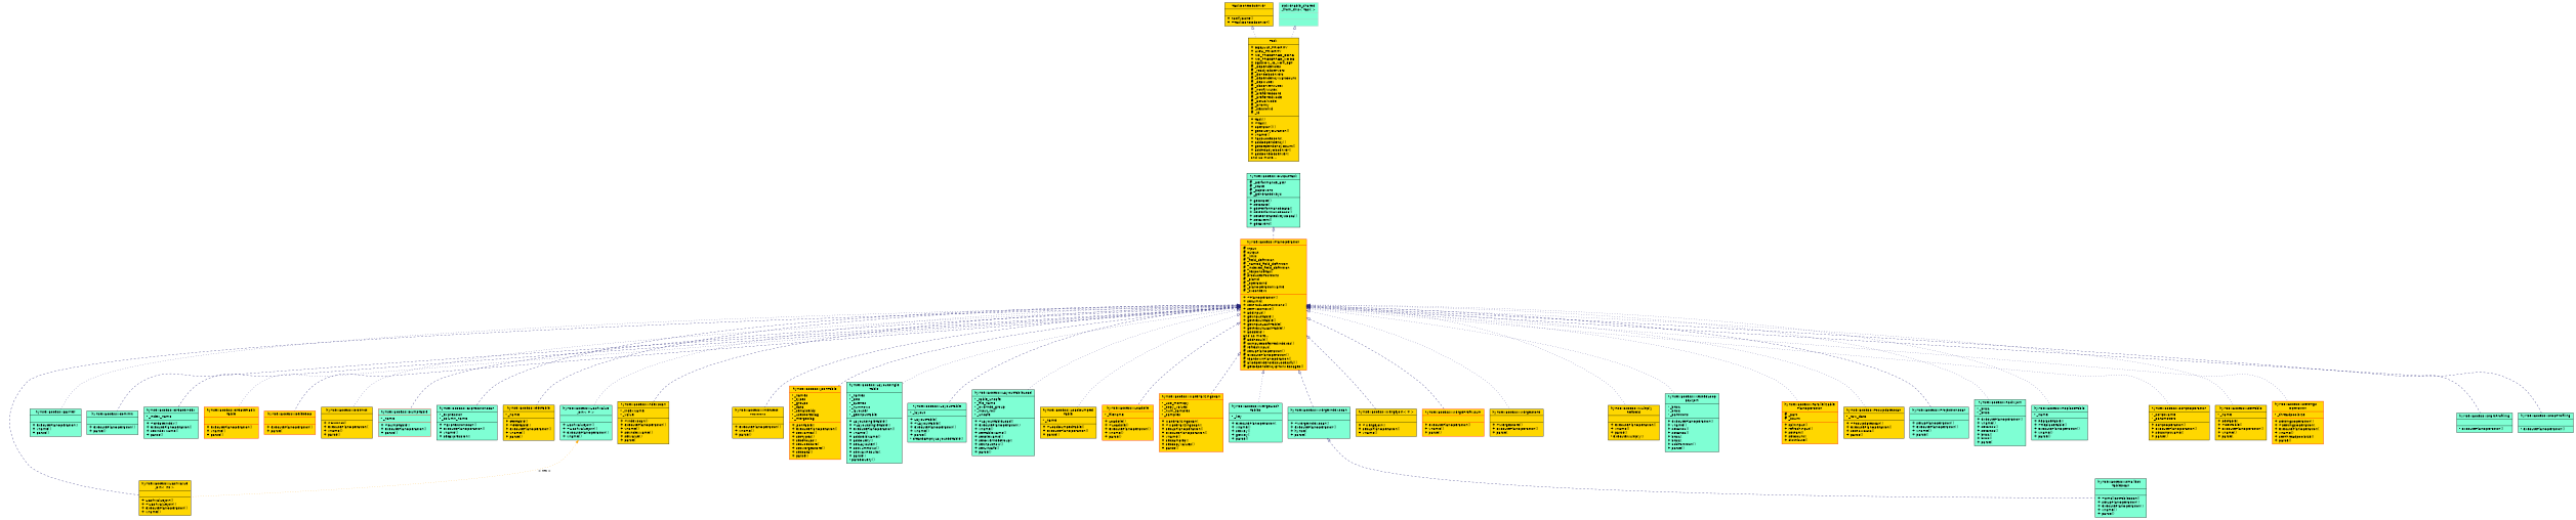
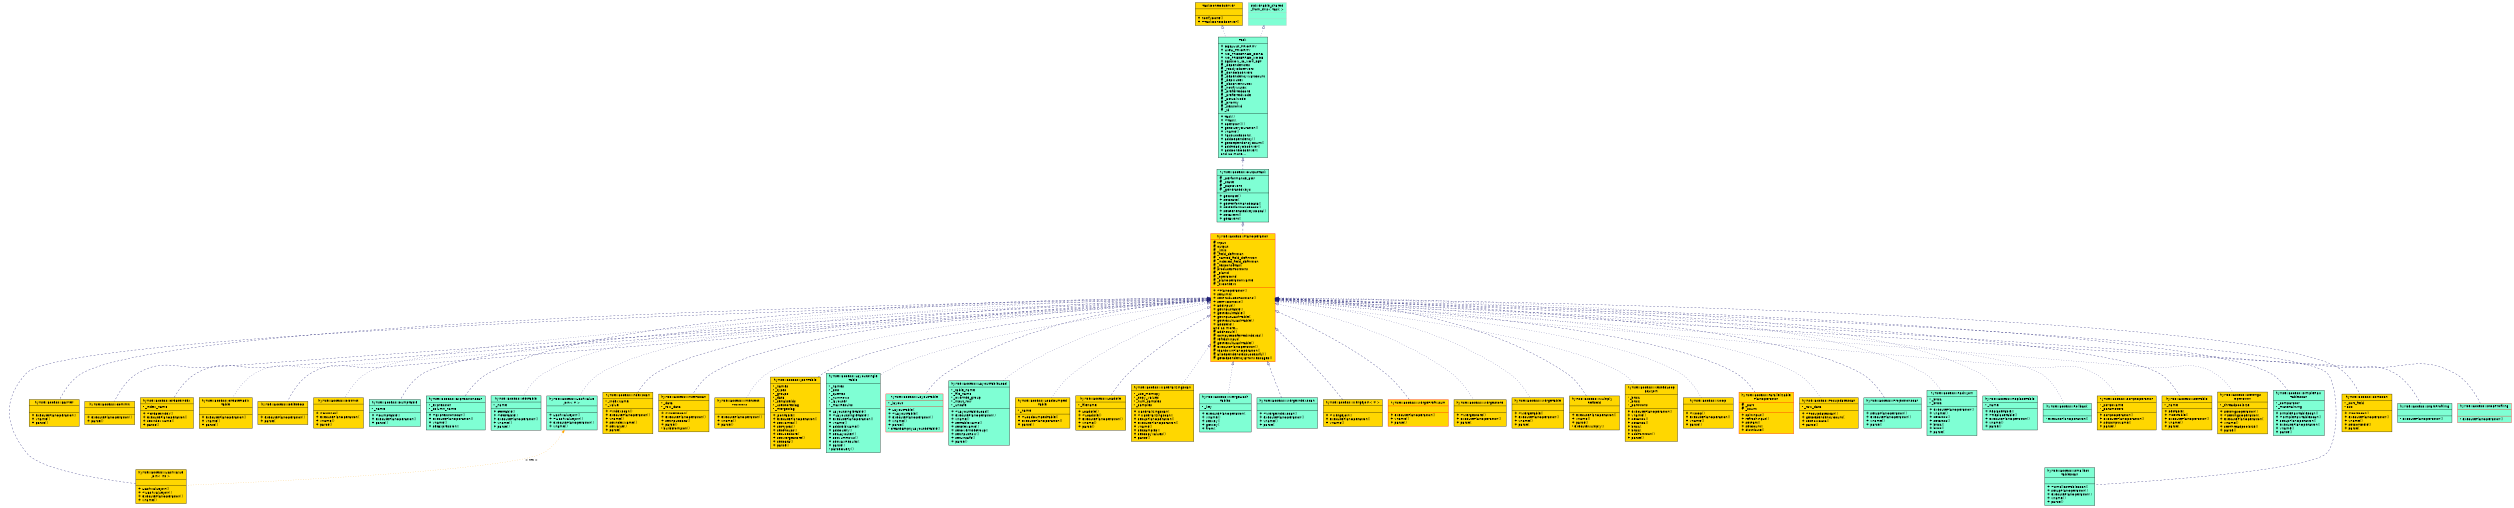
  digraph {
    node [color=black fillcolor=gold fontname=Helvetica fontsize=11 shape=record style=filled]
    edge [arrowtail=onormal color=midnightblue dir=back fontname=Helvetica fontsize=11 labelfontname=Helvetica labelfontsize=11 style=dashed]
    n1 [fillcolor=aquamarine fontcolor=black height=0.2 label="{hyrise::access::OutputTask\n|# _performance_attr\l# _state\l# _papiEvent\l# _generatedKeys\l|+ getState()\l+ setState()\l+ getPerformanceData()\l+ setPerformanceData()\l+ setGeneratedKeysData()\l+ setEvent()\l+ getEvent()\l}" width=0.4]
-   n2 [color=red height=0.2 label="{hyrise::access::PlanOperation\n|# input\l# output\l# _limit\l# _field_definition\l# _named_field_definition\l# _indexed_field_definition\l# _responseTask\l# producesPositions\l# _planId\l# _operatorId\l# _planOperationName\l# _txContext\l|+ ~PlanOperation()\l+ setLimit()\l+ setProducesPositions()\l+ setTXContext()\l+ addInput()\l+ getInputTable()\l+ getResultTable()\l+ getInputHashTable()\l+ getResultHashTable()\l+ addField()\land 12 more...\l# addResult()\l# computeDeferredIndexes()\l# refreshInput()\l# setupPlanOperation()\l# executePlanOperation()\l# teardownPlanOperation()\l# allDependenciesSuccessful()\l# getDependencyErrorMessages()\l}" width=0.4]
+   n2 [color=red height=0.2 label="{hyrise::access::PlanOperation\n|# input\l# output\l# _limit\l# _field_definition\l# _named_field_definition\l# _indexed_field_definition\l# _responseTask\l# producesPositions\l# _planId\l# _operatorId\l# _planOperationName\l# _txContext\l|+ ~PlanOperation()\l+ setLimit()\l+ setProducesPositions()\l+ setTXContext()\l+ addInput()\l+ getInputTable()\l+ getResultTable()\l+ getInputHashTable()\l+ getResultHashTable()\l+ addField()\land 12 more...\l# addResult()\l# computeDeferredIndexes()\l# refreshInput()\l# getResultHashTable()\l# executePlanOperation()\l# teardownPlanOperation()\l# allDependenciesSuccessful()\l# getDependencyErrorMessages()\l}" width=0.4]
    n3 [height=0.2 label="{hyrise::access::HashValue\lJoin\< int \>\n||+ HashValueJoin()\l+ ~HashValueJoin()\l+ executePlanOperation()\l+ vname()\l}" width=0.4]
-   n4 [fillcolor=aquamarine height=0.2 label="{hyrise::access::Barrier\n||+ executePlanOperation()\l+ vname()\l+ parse()\l}" width=0.4]
-   n5 [fillcolor=aquamarine height=0.2 label="{hyrise::access::Commit\n||+ executePlanOperation()\l+ parse()\l}" width=0.4]
-   n6 [fillcolor=aquamarine height=0.2 label="{hyrise::access::CreateIndex\n|- _index_name\l|+ ~CreateIndex()\l+ executePlanOperation()\l+ setIndexName()\l+ parse()\l}" width=0.4]
-   n7 [color=red height=0.2 label="{hyrise::access::CreateRadix\lTable\n||+ executePlanOperation()\l+ vname()\l+ parse()\l}" width=0.4]
-   n8 [color=red height=0.2 label="{hyrise::access::DeleteOp\n||+ executePlanOperation()\l+ parse()\l}" width=0.4]
+   n4 [height=0.2 label="{hyrise::access::Barrier\n||+ executePlanOperation()\l+ vname()\l+ parse()\l}" width=0.4]
+   n5 [height=0.2 label="{hyrise::access::Commit\n||+ executePlanOperation()\l+ parse()\l}" width=0.4]
+   n6 [height=0.2 label="{hyrise::access::CreateIndex\n|- _index_name\l|+ ~CreateIndex()\l+ executePlanOperation()\l+ setIndexName()\l+ parse()\l}" width=0.4]
+   n7 [height=0.2 label="{hyrise::access::CreateRadix\lTable\n||+ executePlanOperation()\l+ vname()\l+ parse()\l}" width=0.4]
+   n8 [height=0.2 label="{hyrise::access::DeleteOp\n||+ executePlanOperation()\l+ parse()\l}" width=0.4]
    n9 [height=0.2 label="{hyrise::access::Distinct\n||+ ~Distinct()\l+ executePlanOperation()\l+ vname()\l+ parse()\l}" width=0.4]
-   n10 [color=red fillcolor=aquamarine height=0.2 label="{hyrise::access::DumpTable\n|- _name\l|+ ~DumpTable()\l+ executePlanOperation()\l+ parse()\l}" width=0.4]
+   n10 [fillcolor=aquamarine height=0.2 label="{hyrise::access::DumpTable\n|- _name\l|+ ~DumpTable()\l+ executePlanOperation()\l+ parse()\l}" width=0.4]
    n11 [fillcolor=aquamarine height=0.2 label="{hyrise::access::ExpressionScan\n|- _expression\l- _column_name\l|+ ~ExpressionScan()\l+ executePlanOperation()\l+ vname()\l+ setExpression()\l}" width=0.4]
-   n12 [height=0.2 label="{hyrise::access::GetTable\n|- _name\l|+ GetTable()\l+ ~GetTable()\l+ executePlanOperation()\l+ vname()\l+ parse()\l}" width=0.4]
+   n12 [fillcolor=aquamarine height=0.2 label="{hyrise::access::GetTable\n|- _name\l|+ GetTable()\l+ ~GetTable()\l+ executePlanOperation()\l+ vname()\l+ parse()\l}" width=0.4]
    n13 [fillcolor=aquamarine height=0.2 label="{hyrise::access::HashValue\lJoin\< T \>\n||+ HashValueJoin()\l+ ~HashValueJoin()\l+ executePlanOperation()\l+ vname()\l}" width=0.4]
    n14 [height=0.2 label="{hyrise::access::IndexScan\n|- _indexName\l- _value\l|+ ~IndexScan()\l+ executePlanOperation()\l+ vname()\l+ setIndexName()\l+ setValue()\l+ parse()\l}" width=0.4]
+   n15 [height=0.2 label="{hyrise::access::InsertScan\n|- _data\l- _raw_data\l|+ ~InsertScan()\l+ executePlanOperation()\l+ setInputData()\l+ parse()\l- buildFromJson()\l}" width=0.4]
    n16 [height=0.2 label="{hyrise::access::Intersect\lPositions\n||+ executePlanOperation()\l+ vname()\l+ parse()\l}" width=0.4]
-   n17 [color=red height=0.2 label="{hyrise::access::JsonTable\n|- _names\l- _types\l- _groups\l- _data\l- _serialFields\l- _useStoreFlag\l- _mergeFlag\l|+ JsonTable()\l+ executePlanOperation()\l+ setNames()\l+ setTypes()\l+ setGroups()\l+ setUseStore()\l+ setMergeStore()\l+ setData()\l+ parse()\l}" width=0.4]
-   n18 [fillcolor=aquamarine height=0.2 label="{hyrise::access::LayoutSingle\lTable\n|- _names\l- _atts\l- _queries\l- _numRows\l- _layouter\l- _getInputTable\l|+ LayoutSingleTable()\l+ ~LayoutSingleTable()\l+ executePlanOperation()\l+ vname()\l+ addFieldName()\l+ addQuery()\l+ setLayouter()\l+ setNumRows()\l+ setMaxResults()\l+ parse()\l- parseQuery()\l}" width=0.4]
-   n19 [fillcolor=aquamarine height=0.2 label="{hyrise::access::LayoutTable\n|- _layout\l|+ LayoutTable()\l+ ~LayoutTable()\l+ executePlanOperation()\l+ vname()\l+ parse()\l- createEmptyLayoutedTable()\l}" width=0.4]
-   n20 [fillcolor=aquamarine height=0.2 label="{hyrise::access::LayoutTableLoad\n|- _table_unsafe\l- _file_name\l- _override_group\l- _input_row\l- _unsafe\l|+ ~LayoutTableLoad()\l+ executePlanOperation()\l+ vname()\l+ setTableName()\l+ setFileName()\l+ setOverrideGroup()\l+ setInputRow()\l+ setUnsafe()\l+ parse()\l}" width=0.4]
+   n17 [height=0.2 label="{hyrise::access::JsonTable\n|- _names\l- _types\l- _groups\l- _data\l- _serialFields\l- _useStoreFlag\l- _mergeFlag\l|+ JsonTable()\l+ executePlanOperation()\l+ setNames()\l+ setTypes()\l+ setGroups()\l+ setUseStore()\l+ setMergeStore()\l+ setData()\l+ parse()\l}" width=0.4]
+   n18 [fillcolor=aquamarine height=0.2 label="{hyrise::access::LayoutSingle\lTable\n|- _names\l- _atts\l- _queries\l- _numRows\l- _layouter\l- _maxResults\l|+ LayoutSingleTable()\l+ ~LayoutSingleTable()\l+ executePlanOperation()\l+ vname()\l+ addFieldName()\l+ addQuery()\l+ setLayouter()\l+ setNumRows()\l+ setMaxResults()\l+ parse()\l- parseQuery()\l}" width=0.4]
+   n19 [color=red fillcolor=aquamarine height=0.2 label="{hyrise::access::LayoutTable\n|- _layout\l|+ LayoutTable()\l+ ~LayoutTable()\l+ executePlanOperation()\l+ vname()\l+ parse()\l- createEmptyLayoutedTable()\l}" width=0.4]
+   n20 [fillcolor=aquamarine height=0.2 label="{hyrise::access::LayoutTableLoad\n|- _table_name\l- _file_name\l- _override_group\l- _input_row\l- _unsafe\l|+ ~LayoutTableLoad()\l+ executePlanOperation()\l+ vname()\l+ setTableName()\l+ setFileName()\l+ setOverrideGroup()\l+ setInputRow()\l+ setUnsafe()\l+ parse()\l}" width=0.4]
    n21 [height=0.2 label="{hyrise::access::LoadDumped\lTable\n|- _name\l|+ ~LoadDumpedTable()\l+ executePlanOperation()\l+ parse()\l}" width=0.4]
-   n22 [color=red height=0.2 label="{hyrise::access::LoadFile\n|- _filename\l|+ LoadFile()\l+ ~LoadFile()\l+ executePlanOperation()\l+ vname()\l+ parse()\l}" width=0.4]
-   n23 [color=red height=0.2 label="{hyrise::access::MaterializingScan\n|- _use_memcpy\l- _copy_values\l- _num_samples\l- _samples\l|+ MaterializingScan()\l+ ~MaterializingScan()\l+ setupPlanOperation()\l+ executePlanOperation()\l+ vname()\l+ setSamples()\l+ setCopyValues()\l+ parse()\l}" width=0.4]
-   n24 [fillcolor=aquamarine height=0.2 label="{hyrise::access::MergeHash\lTables\n|- _key\l|+ executePlanOperation()\l+ vname()\l+ setKey()\l+ getKey()\l+ parse()\l}" width=0.4]
-   n25 [fillcolor=aquamarine height=0.2 label="{hyrise::access::MergeIndexScan\n||+ ~MergeIndexScan()\l+ executePlanOperation()\l+ hyrise()\l+ parse()\l}" width=0.4]
-   n26 [height=0.2 label="{hyrise::access::MergeJoin\< T \>\n||+ ~MergeJoin()\l+ setupPlanOperation()\l+ vname()\l}" width=0.4]
+   n22 [height=0.2 label="{hyrise::access::LoadFile\n|- _filename\l|+ LoadFile()\l+ ~LoadFile()\l+ executePlanOperation()\l+ vname()\l+ parse()\l}" width=0.4]
+   n23 [height=0.2 label="{hyrise::access::MaterializingScan\n|- _use_memcpy\l- _copy_values\l- _num_samples\l- _samples\l|+ MaterializingScan()\l+ ~MaterializingScan()\l+ setupPlanOperation()\l+ executePlanOperation()\l+ vname()\l+ setSamples()\l+ setCopyValues()\l+ parse()\l}" width=0.4]
+   n24 [fillcolor=aquamarine height=0.2 label="{hyrise::access::MergeHash\lTables\n|- _key\l|+ executePlanOperation()\l+ vname()\l+ setKey()\l+ getKey()\l+ from()\l}" width=0.4]
+   n25 [fillcolor=aquamarine height=0.2 label="{hyrise::access::MergeIndexScan\n||+ ~MergeIndexScan()\l+ executePlanOperation()\l+ vname()\l+ parse()\l}" width=0.4]
+   n26 [height=0.2 label="{hyrise::access::MergeJoin\< T \>\n||+ ~MergeJoin()\l+ executePlanOperation()\l+ vname()\l}" width=0.4]
    n27 [color=red height=0.2 label="{hyrise::access::MergePrefixSum\n||+ executePlanOperation()\l+ vname()\l+ parse()\l}" width=0.4]
    n28 [height=0.2 label="{hyrise::access::MergeStore\n||+ ~MergeStore()\l+ executePlanOperation()\l+ parse()\l}" width=0.4]
+   n29 [height=0.2 label="{hyrise::access::MergeTable\n||+ ~MergeTable()\l+ executePlanOperation()\l+ vname()\l+ parse()\l}" width=0.4]
    n30 [height=0.2 label="{hyrise::access::Multiply\lRefField\n||+ executePlanOperation()\l+ vname()\l+ parse()\l- executeMultiply()\l}" width=0.4]
-   n31 [fillcolor=aquamarine height=0.2 label="{hyrise::access::NestedLoop\lEquiJoin\n|- _bits1\l- _bits2\l- _partitions\l|+ executePlanOperation()\l+ vname()\l+ setBits1()\l+ setBits2()\l+ bits1()\l+ bits2()\l+ addPartition()\l+ parse()\l}" width=0.4]
+   n31 [height=0.2 label="{hyrise::access::NestedLoop\lEquiJoin\n|- _bits1\l- _bits2\l- _partitions\l|+ executePlanOperation()\l+ vname()\l+ setBits1()\l+ setBits2()\l+ bits1()\l+ bits2()\l+ addPartition()\l+ parse()\l}" width=0.4]
+   n32 [height=0.2 label="{hyrise::access::NoOp\n||+ ~NoOp()\l+ executePlanOperation()\l+ vname()\l+ parse()\l}" width=0.4]
    n33 [color=red height=0.2 label="{hyrise::access::Parallelizable\lPlanOperation\n|# _part\l# _count\l|+ splitInput()\l+ refreshInput()\l+ setPart()\l+ setCount()\l+ distribute()\l}" width=0.4]
-   n34 [height=0.2 label="{hyrise::access::PosUpdateScan\n|- _raw_data\l|+ ~PosUpdateScan()\l+ executePlanOperation()\l+ setRawData()\l+ parse()\l}" width=0.4]
+   n34 [height=0.2 label="{hyrise::access::PosUpdateScan\n|- _raw_data\l|+ ~PosUpdateScan()\l+ getDependencyCount()\l+ setRawData()\l+ parse()\l}" width=0.4]
    n35 [fillcolor=aquamarine height=0.2 label="{hyrise::access::ProjectionScan\n||+ setupPlanOperation()\l+ executePlanOperation()\l+ vname()\l+ parse()\l}" width=0.4]
    n36 [fillcolor=aquamarine height=0.2 label="{hyrise::access::RadixJoin\n|- _bits1\l- _bits2\l|+ executePlanOperation()\l+ vname()\l+ setBits1()\l+ setBits2()\l+ bits1()\l+ bits2()\l+ parse()\l}" width=0.4]
    n37 [fillcolor=aquamarine height=0.2 label="{hyrise::access::ReplaceTable\n|- _name\l|+ ReplaceTable()\l+ ~ReplaceTable()\l+ executePlanOperation()\l+ vname()\l+ parse()\l}" width=0.4]
+   n38 [fillcolor=aquamarine height=0.2 label="{hyrise::access::Rollback\n||- executePlanOperation()\l}" width=0.4]
    n39 [height=0.2 label="{hyrise::access::ScriptOperation\n|- _scriptName\l- _parameters\l|+ ScriptOperation()\l+ executePlanOperation()\l+ setScriptName()\l+ parse()\l}" width=0.4]
    n40 [height=0.2 label="{hyrise::access::SetTable\n|- _name\l|+ SetTable()\l+ ~SetTable()\l+ executePlanOperation()\l+ vname()\l+ parse()\l}" width=0.4]
-   n41 [color=red height=0.2 label="{hyrise::access::Settings\lOperation\n|- _threadpoolSize\l|+ SettingsOperation()\l+ ~SettingsOperation()\l+ executePlanOperation()\l+ vname()\l+ setThreadpoolSize()\l+ parse()\l}" width=0.4]
+   n41 [height=0.2 label="{hyrise::access::Settings\lOperation\n|- _threadpoolSize\l|+ SettingsOperation()\l+ ~SettingsOperation()\l+ executePlanOperation()\l+ vname()\l+ setThreadpoolSize()\l+ parse()\l}" width=0.4]
+   n42 [fillcolor=aquamarine height=0.2 label="{hyrise::access::SimpleRaw\lTableScan\n|- _comparator\l- _materializing\l|+ SimpleRawTableScan()\l+ ~SimpleRawTableScan()\l+ setupPlanOperation()\l+ executePlanOperation()\l+ vname()\l+ parse()\l}" width=0.4]
    n43 [fillcolor=aquamarine height=0.2 label="{hyrise::access::Smallest\lTableScan\n||+ ~SmallestTableScan()\l+ setupPlanOperation()\l+ executePlanOperation()\l+ vname()\l+ parse()\l}" width=0.4]
+   n44 [height=0.2 label="{hyrise::access::SortScan\n|- _sort_field\l- asc\l|+ ~SortScan()\l+ executePlanOperation()\l+ vname()\l+ setSortField()\l+ parse()\l}" width=0.4]
    n45 [fillcolor=aquamarine height=0.2 label="{hyrise::access::StartProfiling\n||- executePlanOperation()\l}" width=0.4]
-   n46 [fillcolor=aquamarine height=0.2 label="{hyrise::access::StopProfiling\n||- executePlanOperation()\l}" width=0.4]
-   n47 [height=0.2 label="{Task\n|+ DEFAULT_PRIORITY\l+ HIGH_PRIORITY\l+ NO_PREFERRED_CORE\l+ NO_PREFERRED_NODE\l+ SESSION_ID_NOT_SET\l# _dependencies\l# _readyObservers\l# _doneObservers\l# _dependencyWaitCount\l# _depMutex\l# _observerMutex\l# _notifyMutex\l# _preferredCore\l# _preferredNode\l# _actualNode\l# _priority\l# _sessionId\l# _id\l|+ Task()\l+ ~Task()\l+ operator()()\l+ getQueryDuration()\l+ vname()\l+ hasSuccessors()\l+ addDependency()\l+ getDependencyCount()\l+ addReadyObserver()\l+ addDoneObserver()\land 18 more...\l}" width=0.4]
+   n46 [color=red fillcolor=aquamarine height=0.2 label="{hyrise::access::StopProfiling\n||- executePlanOperation()\l}" width=0.4]
+   n47 [fillcolor=aquamarine height=0.2 label="{Task\n|+ DEFAULT_PRIORITY\l+ HIGH_PRIORITY\l+ NO_PREFERRED_CORE\l+ NO_PREFERRED_NODE\l+ SESSION_ID_NOT_SET\l# _dependencies\l# _readyObservers\l# _doneObservers\l# _dependencyWaitCount\l# _depMutex\l# _observerMutex\l# _notifyMutex\l# _preferredCore\l# _preferredNode\l# _actualNode\l# _priority\l# _sessionId\l# _id\l|+ Task()\l+ ~Task()\l+ operator()()\l+ getQueryDuration()\l+ vname()\l+ hasSuccessors()\l+ addDependency()\l+ getDependencyCount()\l+ addReadyObserver()\l+ addDoneObserver()\land 18 more...\l}" width=0.4]
    n48 [height=0.2 label="{TaskDoneObserver\n||+ notifyDone()\l+ ~TaskDoneObserver()\l}" width=0.4]
    n49 [color=grey75 fillcolor=aquamarine height=0.2 label="{std::enable_shared\l_from_this\< Task \>\n||}" width=0.4]
    n1 -> n2
    n2 -> n3
-   n2 -> n4 [style=dotted]
+   n2 -> n4
    n2 -> n5
    n2 -> n6
    n2 -> n7 [style=dotted]
    n2 -> n8
    n2 -> n9 [style=dotted]
    n2 -> n10
    n2 -> n11
-   n2 -> n12
+   n2 -> n12 [style=dotted]
    n2 -> n13 [style=dotted]
    n2 -> n14
-   n2 -> n16
+   n2 -> n15
+   n2 -> n16 [style=dotted]
    n2 -> n17
    n2 -> n18 [style=dotted]
    n2 -> n19
    n2 -> n20 [style=dotted]
    n2 -> n21 [style=dotted]
    n2 -> n22
-   n2 -> n23
+   n2 -> n23 [style=dotted]
    n2 -> n24 [style=dotted]
    n2 -> n25
    n2 -> n26
    n2 -> n27
    n2 -> n28 [style=dotted]
-   n2 -> n30 [style=dotted]
+   n2 -> n29 [style=dotted]
+   n2 -> n30
    n2 -> n31 [style=dotted]
-   n2 -> n33 [style=dotted]
+   n2 -> n32 [style=dotted]
+   n2 -> n33
    n2 -> n34 [style=dotted]
    n2 -> n35
    n2 -> n36 [style=dotted]
    n2 -> n37 [style=dotted]
+   n2 -> n38 [style=dotted]
    n2 -> n39 [style=dotted]
-   n2 -> n40 [style=dotted]
+   n2 -> n40
    n2 -> n41 [style=dotted]
-   n25 -> n43
+   n2 -> n42
+   n2 -> n43
+   n2 -> n44
    n2 -> n45
    n2 -> n46
    n13 -> n3 [color=orange label=" \< int \>" style=dotted arrowtail=""]
+   n47 -> n1
    n48 -> n47 [style=dotted]
    n49 -> n47 [style=dotted]
  }
